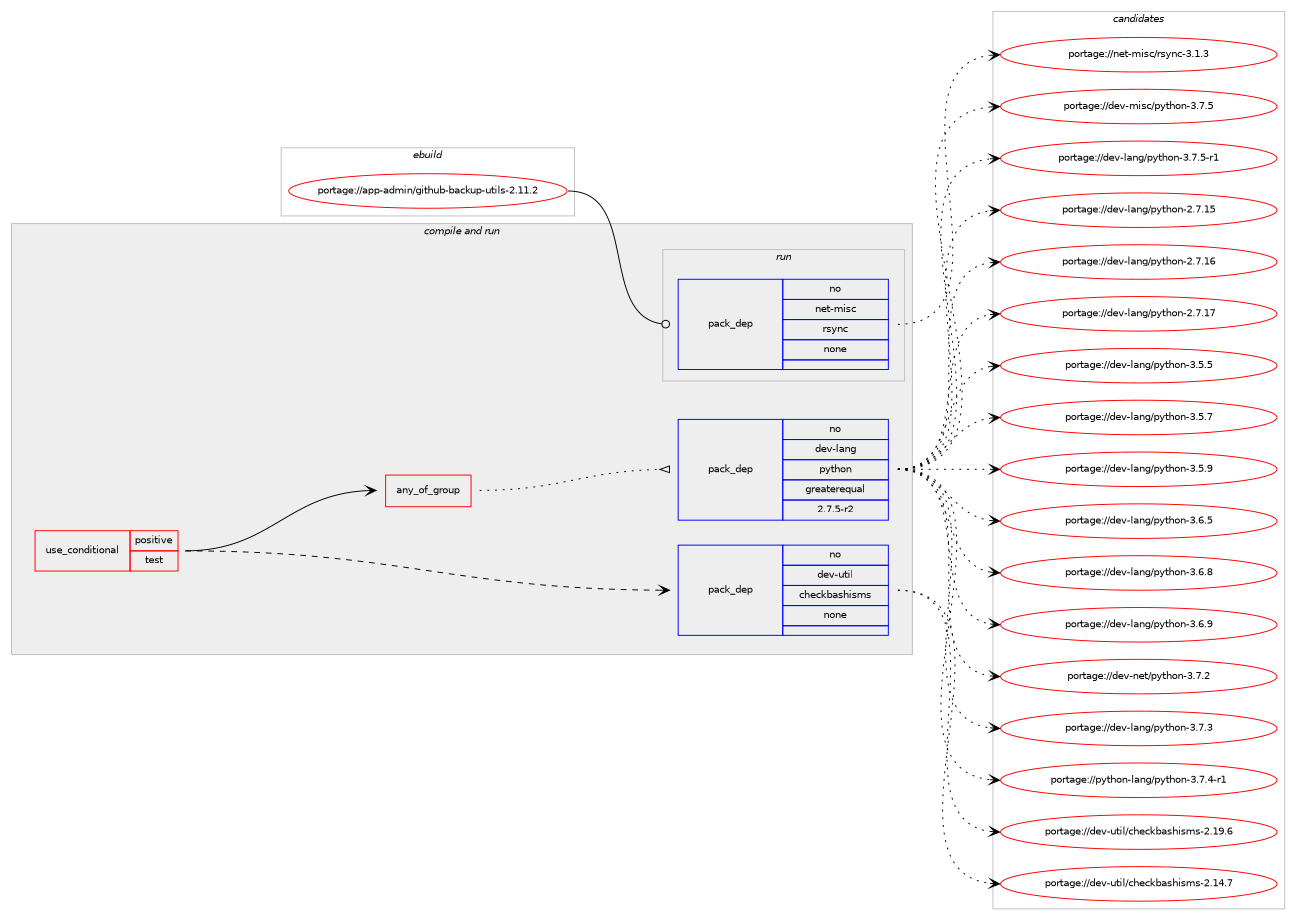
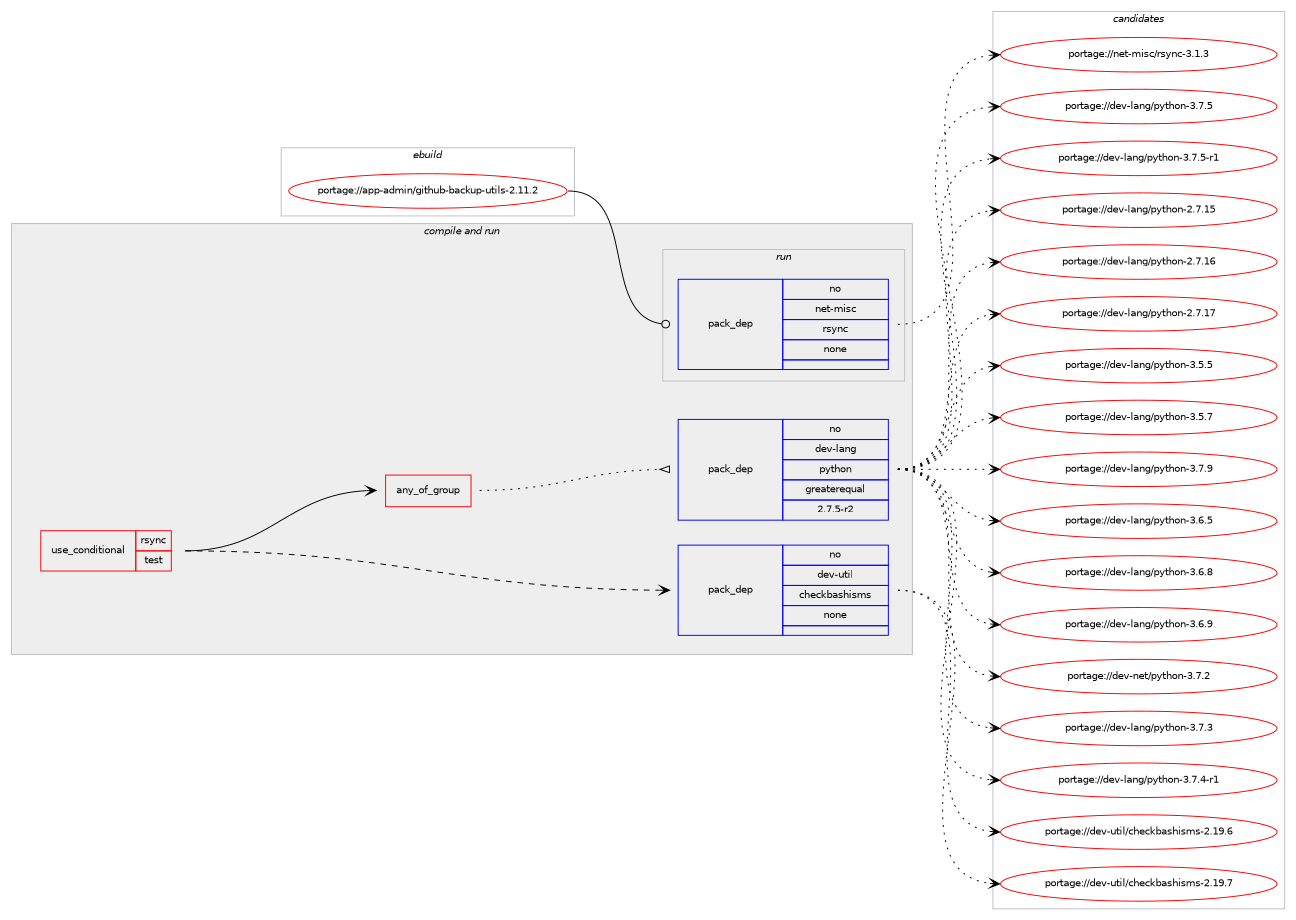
  digraph {
    compound=true
    concentrate=true
    fontname=Helvetica
    fontsize=10
    newrank=true
    rankdir=LR
    ranksep=1.5
    node [color=red fontname=Helvetica fontsize=10]
    edge [arrowhead=vee headport=w style=dotted tailport=e weight=100]
    n1 [label="portage://app-admin/github-backup-utils-2.11.2" width=4]
    n2 [color=blue label=<<TABLE BORDER="0" CELLBORDER="1" CELLSPACING="0" CELLPADDING="4" WIDTH="220"><TR><TD ROWSPAN="6" CELLPADDING="30">pack_dep</TD></TR><TR><TD WIDTH="110">no</TD></TR><TR><TD>dev-util</TD></TR><TR><TD>checkbashisms</TD></TR><TR><TD>none</TD></TR><TR><TD></TD></TR></TABLE>> shape=none]
    n3 [color=blue label=<<TABLE BORDER="0" CELLBORDER="1" CELLSPACING="0" CELLPADDING="4" WIDTH="220"><TR><TD ROWSPAN="6" CELLPADDING="30">pack_dep</TD></TR><TR><TD WIDTH="110">no</TD></TR><TR><TD>dev-lang</TD></TR><TR><TD>python</TD></TR><TR><TD>greaterequal</TD></TR><TR><TD>2.7.5-r2</TD></TR></TABLE>> shape=none]
    n4 [label=<<TABLE BORDER="0" CELLBORDER="1" CELLSPACING="0" CELLPADDING="4"><TR><TD CELLPADDING="10">any_of_group</TD></TR></TABLE>> shape=none]
-   n5 [label=<<TABLE BORDER="0" CELLBORDER="1" CELLSPACING="0" CELLPADDING="4"><TR><TD ROWSPAN="3" CELLPADDING="10">use_conditional</TD></TR><TR><TD>positive</TD></TR><TR><TD>test</TD></TR></TABLE>> shape=none]
+   n5 [label=<<TABLE BORDER="0" CELLBORDER="1" CELLSPACING="0" CELLPADDING="4"><TR><TD ROWSPAN="3" CELLPADDING="10">use_conditional</TD></TR><TR><TD>rsync</TD></TR><TR><TD>test</TD></TR></TABLE>> shape=none]
    n6 [color=blue label=<<TABLE BORDER="0" CELLBORDER="1" CELLSPACING="0" CELLPADDING="4" WIDTH="220"><TR><TD ROWSPAN="6" CELLPADDING="30">pack_dep</TD></TR><TR><TD WIDTH="110">no</TD></TR><TR><TD>net-misc</TD></TR><TR><TD>rsync</TD></TR><TR><TD>none</TD></TR><TR><TD></TD></TR></TABLE>> shape=none]
    n7 [label="portage://dev-util/checkbashisms-2.19.6" width=4]
-   n8 [label="portage://dev-util/checkbashisms-2.14.7" width=4]
+   n8 [label="portage://dev-util/checkbashisms-2.19.7" width=4]
    n9 [label="portage://dev-lang/python-2.7.15" width=4]
    n10 [label="portage://dev-lang/python-2.7.16" width=4]
    n11 [label="portage://dev-lang/python-2.7.17" width=4]
    n12 [label="portage://dev-lang/python-3.5.5" width=4]
    n13 [label="portage://dev-lang/python-3.5.7" width=4]
-   n14 [label="portage://dev-lang/python-3.5.9" width=4]
+   n14 [label="portage://dev-lang/python-3.7.9" width=4]
    n15 [label="portage://dev-lang/python-3.6.5" width=4]
    n16 [label="portage://dev-lang/python-3.6.8" width=4]
    n17 [label="portage://dev-lang/python-3.6.9" width=4]
    n18 [label="portage://dev-net/python-3.7.2" width=4]
    n19 [label="portage://dev-lang/python-3.7.3" width=4]
-   n20 [label="portage://python-lang/python-3.7.4-r1" width=4]
-   n21 [label="portage://dev-misc/python-3.7.5" width=4]
+   n20 [label="portage://dev-lang/python-3.7.4-r1" width=4]
+   n21 [label="portage://dev-lang/python-3.7.5" width=4]
    n22 [label="portage://dev-lang/python-3.7.5-r1" width=4]
    n23 [label="portage://net-misc/rsync-3.1.3" width=4]
    subgraph cluster_1 {
      color=gray
      label=<<i>ebuild</i>>
      rank=same
      n1
    }
    subgraph cluster_2 {
      color=gray
      label=<<i>dependencies</i>>
      subgraph cluster_3 {
        color=gray
        fillcolor="#eeeeee"
        label=<<i>compile</i>>
        style=filled
        subgraph sub_4 {
          color=gray
          fillcolor="#eeeeee"
          label=<<i>compile</i>>
          style=filled
          n5
          subgraph sub_5 {
            color=gray
            fillcolor="#eeeeee"
            label=<<i>compile</i>>
            style=filled
            n2
          }
          subgraph sub_6 {
            color=gray
            fillcolor="#eeeeee"
            label=<<i>compile</i>>
            style=filled
            n4
            subgraph sub_7 {
              color=gray
              fillcolor="#eeeeee"
              label=<<i>compile</i>>
              style=filled
              n3
            }
          }
        }
      }
      subgraph cluster_8 {
        color=gray
        fillcolor="#eeeeee"
        label=<<i>compile and run</i>>
        style=filled
      }
      subgraph cluster_9 {
        color=gray
        fillcolor="#eeeeee"
        label=<<i>run</i>>
        style=filled
        subgraph sub_10 {
          color=gray
          fillcolor="#eeeeee"
          label=<<i>run</i>>
          style=filled
          n6
        }
      }
    }
    subgraph cluster_11 {
      color=gray
      label=<<i>candidates</i>>
      rank=same
      subgraph sub_12 {
        color=black
        label=<<i>candidates</i>>
        nodesep=1
        rank=same
        n7
        n8
      }
      subgraph sub_13 {
        color=black
        label=<<i>candidates</i>>
        nodesep=1
        rank=same
        n9
        n10
        n11
        n12
        n13
        n14
        n15
        n16
        n17
        n18
        n19
        n20
        n21
        n22
      }
      subgraph sub_14 {
        color=black
        label=<<i>candidates</i>>
        nodesep=1
        rank=same
        n23
      }
    }
    n1 -> n6 [arrowhead=odot style=solid weight=20]
    n2 -> n7
    n2 -> n8
    n3 -> n9
    n3 -> n10
    n3 -> n11
    n3 -> n12
    n3 -> n13
    n3 -> n14
    n3 -> n15
    n3 -> n16
    n3 -> n17
    n3 -> n18
    n3 -> n19
    n3 -> n20
    n3 -> n21
    n3 -> n22
    n4 -> n3 [arrowhead=oinv weight=20]
    n5 -> n2 [style=dashed weight=20]
    n5 -> n4 [style=solid weight=20]
    n6 -> n23
  }
